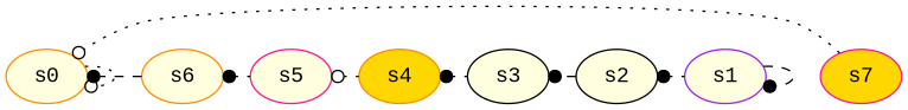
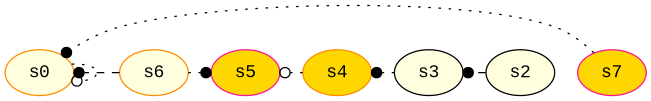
  digraph {
    fontname="Liberation Mono"
    node [color=darkorange fillcolor=lightyellow fontname="Liberation Mono" player=1 style=filled]
    edge [arrowhead=dot fontname="Liberation Mono" style=dotted]
    s0
-   s1 [color=purple player=0]
    s2 [color=black]
    s3 [color=black]
    s4 [fillcolor=gold player=0]
-   s5 [color=deeppink]
+   s5 [color=deeppink fillcolor=gold]
    s6
    s7 [color=deeppink fillcolor=gold player=0]
    s0 -> s0 [arrowhead=odot constraint="time % 4 == 0"]
-   s1 -> s1 [constraint="time % 2 == 0" style=dashed]
-   s1 -> s2 [constraint="time == 17 || time == 20"]
    s2 -> s3 [constraint="time % 5 == 2" style=dashed]
    s3 -> s4 [constraint="time == 13 || time == 15 || time == 24"]
    s4 -> s5 [arrowhead=odot constraint="time % 3 == 0 || time % 3 == 1"]
-   s5 -> s6 [constraint="time == 1 || time == 3 || time == 12 || time == 21 || time == 22 || time == 24"]
+   s6 -> s5 [constraint="time == 1 || time == 3 || time == 12 || time == 21 || time == 22 || time == 24"]
    s6 -> s0 [constraint="time == 5 || time == 12" style=dashed]
-   s7 -> s0 [arrowhead=odot constraint="time % 4 == 3"]
+   s7 -> s0 [constraint="time % 4 == 3"]
  }
